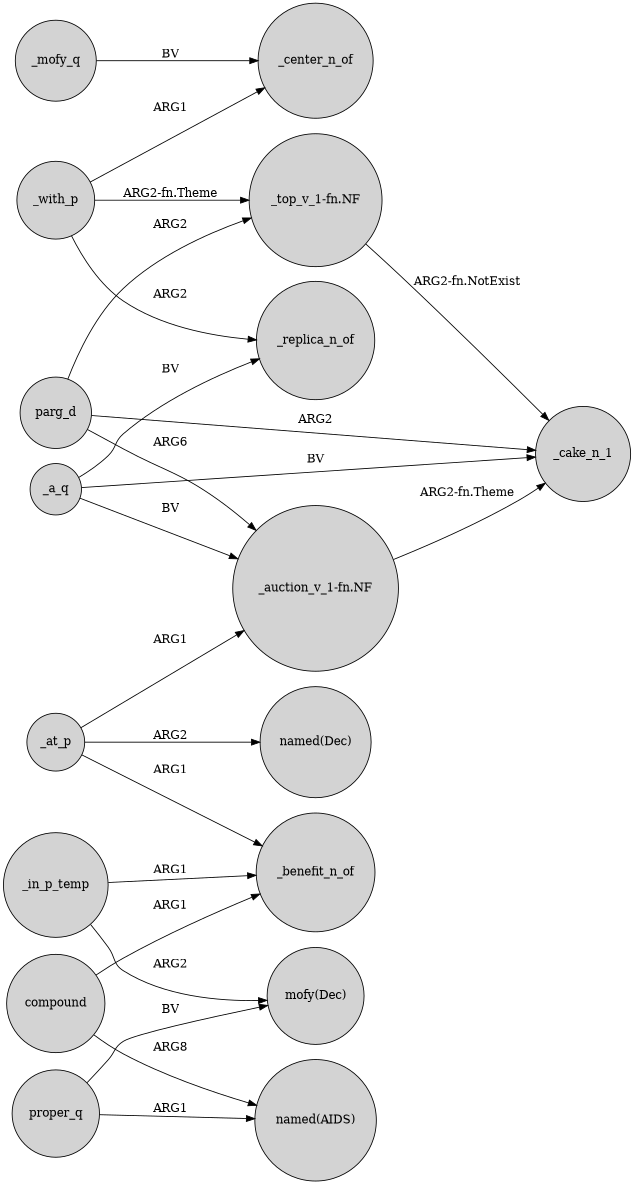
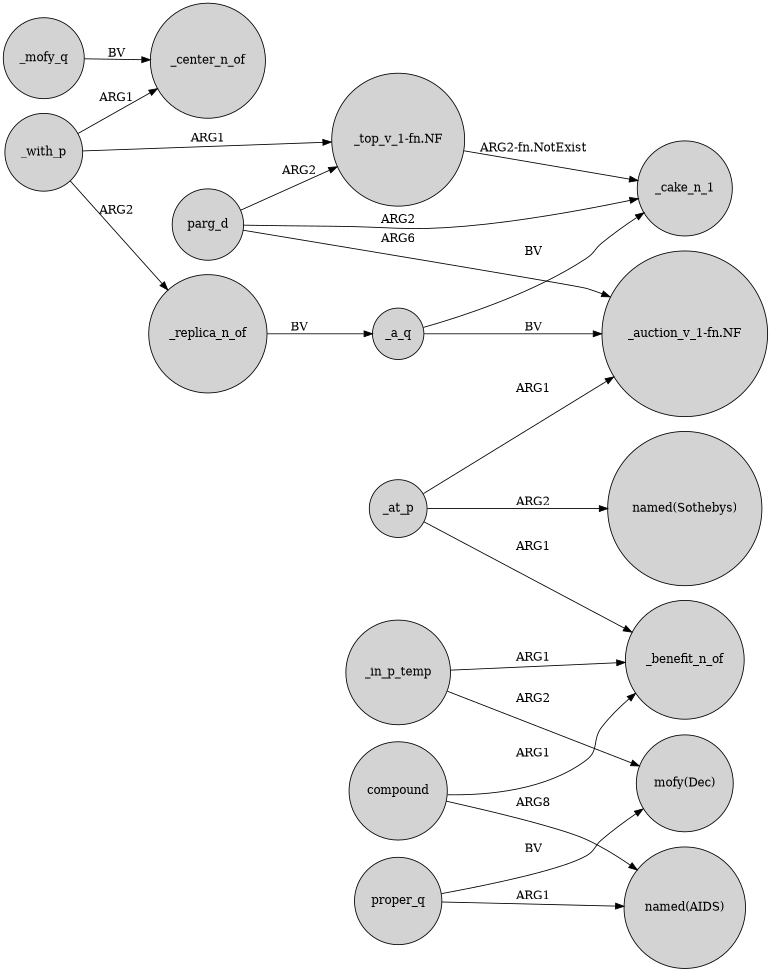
  digraph {
    rankdir=LR
    node [shape=circle style=filled]
    n1 [label=_mofy_q]
    _center_n_of
    _at_p
-   "named(Sothebys)" [label="named(Dec)"]
+   "named(Sothebys)"
    _benefit_n_of
    "_auction_v_1-fn.NF"
    _cake_n_1
    proper_q
    "named(AIDS)"
    "mofy(Dec)"
    "_top_v_1-fn.NF"
    _a_q
    _replica_n_of
    _in_p_temp
    parg_d
    _with_p
    compound
    n1 -> _center_n_of [label=BV]
    _at_p -> "named(Sothebys)" [label=ARG2]
    _at_p -> _benefit_n_of [label=ARG1]
    _at_p -> "_auction_v_1-fn.NF" [label=ARG1]
-   "_auction_v_1-fn.NF" -> _cake_n_1 [label="ARG2-fn.Theme"]
    proper_q -> "named(AIDS)" [label=ARG1]
    proper_q -> "mofy(Dec)" [label=BV]
    "_top_v_1-fn.NF" -> _cake_n_1 [label="ARG2-fn.NotExist"]
    _a_q -> "_auction_v_1-fn.NF" [label=BV]
    _a_q -> _cake_n_1 [label=BV]
-   _a_q -> _replica_n_of [label=BV]
+   _replica_n_of -> _a_q [label=BV]
    _in_p_temp -> _benefit_n_of [label=ARG1]
    _in_p_temp -> "mofy(Dec)" [label=ARG2]
    parg_d -> "_auction_v_1-fn.NF" [label=ARG6]
    parg_d -> _cake_n_1 [label=ARG2]
    parg_d -> "_top_v_1-fn.NF" [label=ARG2]
    _with_p -> _center_n_of [label=ARG1]
-   _with_p -> "_top_v_1-fn.NF" [label="ARG2-fn.Theme"]
+   _with_p -> "_top_v_1-fn.NF" [label=ARG1]
    _with_p -> _replica_n_of [label=ARG2]
    compound -> _benefit_n_of [label=ARG1]
    compound -> "named(AIDS)" [label=ARG8]
  }
